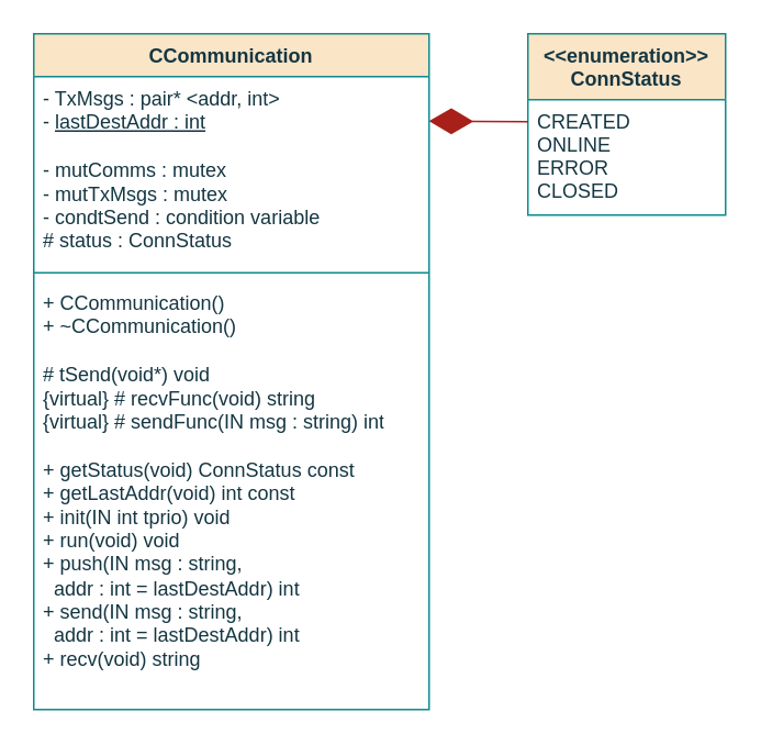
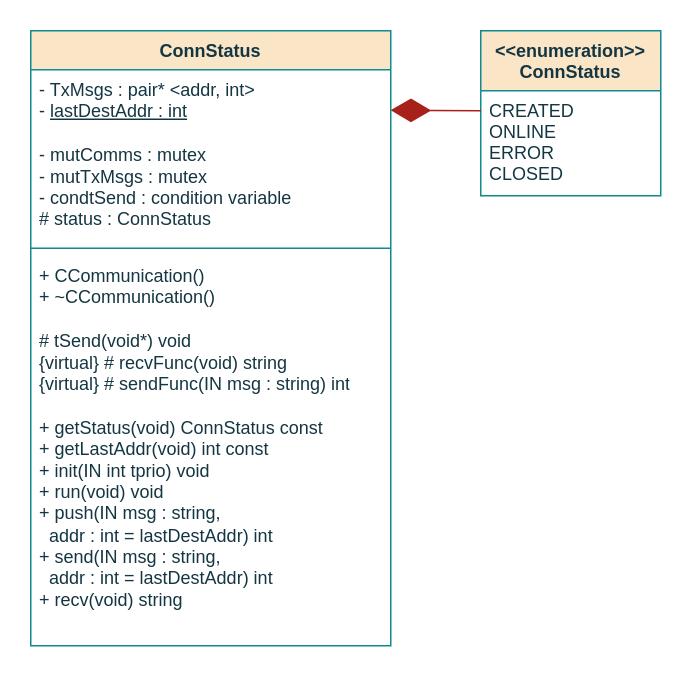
  <mxCell id="0" />
  <mxCell id="1" parent="0" />
- <mxCell id="2" value="CCommunication" style="swimlane;fontStyle=1;align=center;verticalAlign=top;childLayout=stackLayout;horizontal=1;startSize=26;horizontalStack=0;resizeParent=1;resizeParentMax=0;resizeLast=0;collapsible=1;marginBottom=0;fillColor=#FAE5C7;strokeColor=#0F8B8D;fontColor=#143642;" parent="1" vertex="1"><mxGeometry x="20" y="20" width="240" height="410" as="geometry"><mxRectangle x="320" y="190" width="60" height="26" as="alternateBounds" /></mxGeometry></mxCell>
+ <mxCell id="2" value="ConnStatus" style="swimlane;fontStyle=1;align=center;verticalAlign=top;childLayout=stackLayout;horizontal=1;startSize=26;horizontalStack=0;resizeParent=1;resizeParentMax=0;resizeLast=0;collapsible=1;marginBottom=0;fillColor=#FAE5C7;strokeColor=#0F8B8D;fontColor=#143642;" parent="1" vertex="1"><mxGeometry x="20" y="20" width="240" height="410" as="geometry"><mxRectangle x="320" y="190" width="60" height="26" as="alternateBounds" /></mxGeometry></mxCell>
  <mxCell id="3" value="- TxMsgs : pair* &amp;lt;addr, int&amp;gt;&lt;br&gt;- &lt;u&gt;lastDestAddr : int&lt;/u&gt;&lt;br&gt;&lt;br&gt;-  mutComms : mutex&lt;br&gt;-  mutTxMsgs : mutex&lt;br&gt;- condtSend : condition variable&lt;br&gt;# status : ConnStatus&lt;br&gt;&lt;br&gt;&lt;br&gt;&lt;br&gt;" style="text;strokeColor=none;fillColor=none;align=left;verticalAlign=top;spacingLeft=4;spacingRight=4;overflow=hidden;rotatable=0;points=[[0,0.5],[1,0.5]];portConstraint=eastwest;fontColor=#143642;html=1;" parent="2" vertex="1"><mxGeometry y="26" width="240" height="114" as="geometry" /></mxCell>
  <mxCell id="4" value="" style="line;strokeWidth=1;fillColor=none;align=left;verticalAlign=middle;spacingTop=-1;spacingLeft=3;spacingRight=3;rotatable=0;labelPosition=right;points=[];portConstraint=eastwest;labelBackgroundColor=#DAD2D8;strokeColor=#0F8B8D;fontColor=#143642;" parent="2" vertex="1"><mxGeometry y="140" width="240" height="10" as="geometry" /></mxCell>
  <mxCell id="5" value="+ CCommunication()&lt;br&gt;+ ~CCommunication()&lt;br&gt;&lt;br&gt;# tSend(void*) void&lt;br&gt;{virtual} # recvFunc(void) string&lt;br&gt;{virtual} # sendFunc(IN msg : string) int&lt;br&gt;&lt;br&gt;&lt;div&gt;+ getStatus(void) ConnStatus const&lt;/div&gt;&lt;div&gt;+ getLastAddr(void) int const&lt;br&gt;&lt;/div&gt;+ init(IN int tprio) void&lt;br&gt;+ run(void) void&lt;br&gt;&lt;div&gt;+ push(IN msg : string, &lt;br&gt;&lt;/div&gt;&lt;div&gt;&lt;span&gt; &lt;/span&gt;&lt;span&gt; &lt;/span&gt;&lt;span style=&quot;white-space: pre&quot;&gt; &lt;/span&gt;&lt;span style=&quot;white-space: pre&quot;&gt; &lt;/span&gt;addr : int = lastDestAddr) int&lt;/div&gt;&lt;div&gt;+ send(IN msg : string,&lt;/div&gt;&lt;div&gt;&lt;span&gt;&lt;/span&gt;&lt;span style=&quot;white-space: pre&quot;&gt; &lt;/span&gt;&lt;span style=&quot;white-space: pre&quot;&gt; &lt;/span&gt;addr : int = lastDestAddr) int&lt;/div&gt;+ recv(void) string" style="text;strokeColor=none;fillColor=none;align=left;verticalAlign=top;spacingLeft=4;spacingRight=4;overflow=hidden;rotatable=0;points=[[0,0.5],[1,0.5]];portConstraint=eastwest;fontColor=#143642;html=1;" parent="2" vertex="1"><mxGeometry y="150" width="240" height="260" as="geometry" /></mxCell>
  <mxCell id="6" value="&lt;&lt;enumeration&gt;&gt;&#10;ConnStatus&#10;" style="swimlane;fontStyle=1;align=center;verticalAlign=top;childLayout=stackLayout;horizontal=1;startSize=40;horizontalStack=0;resizeParent=1;resizeParentMax=0;resizeLast=0;collapsible=1;marginBottom=0;fillColor=#FAE5C7;strokeColor=#0F8B8D;fontColor=#143642;" parent="1" vertex="1"><mxGeometry x="320" y="20" width="120" height="110" as="geometry" /></mxCell>
  <mxCell id="7" value="CREATED&#10;ONLINE&#10;ERROR&#10;CLOSED&#10;" style="text;strokeColor=none;fillColor=none;align=left;verticalAlign=top;spacingLeft=4;spacingRight=4;overflow=hidden;rotatable=0;points=[[0,0.5],[1,0.5]];portConstraint=eastwest;fontColor=#143642;" parent="6" vertex="1"><mxGeometry y="40" width="120" height="70" as="geometry" /></mxCell>
  <mxCell id="8" value="" style="endArrow=diamondThin;endFill=1;endSize=24;html=1;rounded=0;exitX=0.001;exitY=0.19;exitDx=0;exitDy=0;exitPerimeter=0;strokeColor=#A8201A;" parent="1" source="7" edge="1"><mxGeometry width="160" relative="1" as="geometry"><mxPoint x="330" y="73" as="sourcePoint" /><mxPoint x="260" y="73" as="targetPoint" /><Array as="points"><mxPoint x="260" y="73" /></Array></mxGeometry></mxCell>
